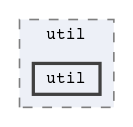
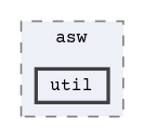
  digraph {
    compound=true
    fontname="Courier Prime"
    n1 [color=grey25 fillcolor="#edf0f7" fontname="Courier Prime" fontsize=10 height=0.2 label=util shape=box style="filled,bold" width=0.4]
    subgraph cluster_1 {
      bgcolor="#edf0f7"
      fontsize=10
-     label=util
+     label=asw
      pencolor=grey50
      style="filled,dashed"
      n1
    }
  }
